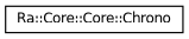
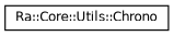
  digraph {
    rankdir=LR
-   n1 [color=black fillcolor=white fontname=Helvetica fontsize=10 height=0.2 label="Ra::Core::Core::Chrono" shape=record style=filled width=0.4]
+   n1 [color=black fillcolor=white fontname=Helvetica fontsize=10 height=0.2 label="Ra::Core::Utils::Chrono" shape=record style=filled width=0.4]
  }
